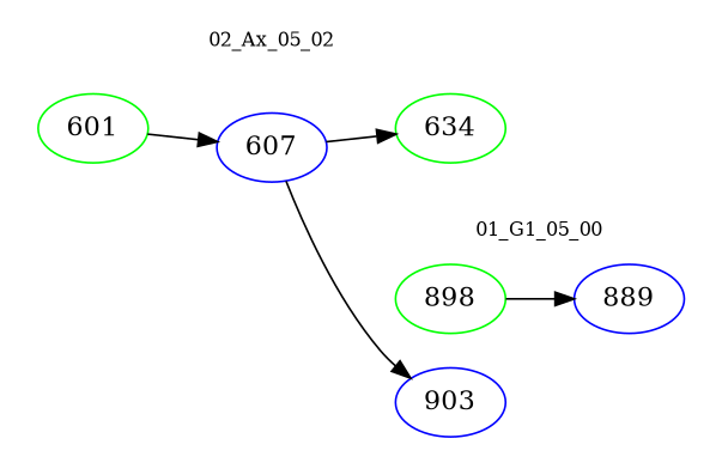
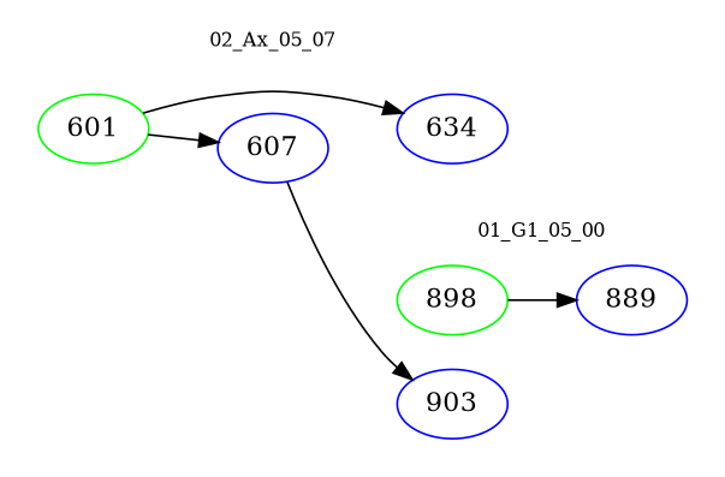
  digraph {
    rankdir=LR
    node [color=blue]
    edge [color=black]
    n1 [color=green label=601]
    n2 [label=607]
-   n3 [color=green label=634]
+   n3 [label=634]
    n4 [color=green label=898]
    n5 [label=889]
    n6 [label=903]
    subgraph cluster_1 {
      color=white
      fontsize=10
-     label="02_Ax_05_02"
+     label="02_Ax_05_07"
      n1
      n2
      n3
    }
    subgraph cluster_2 {
      color=white
      fontsize=10
      label="01_G1_05_00"
      n4
      n5
      n6
    }
    n1 -> n2
-   n2 -> n3
+   n1 -> n3
    n2 -> n6
    n4 -> n5
  }
